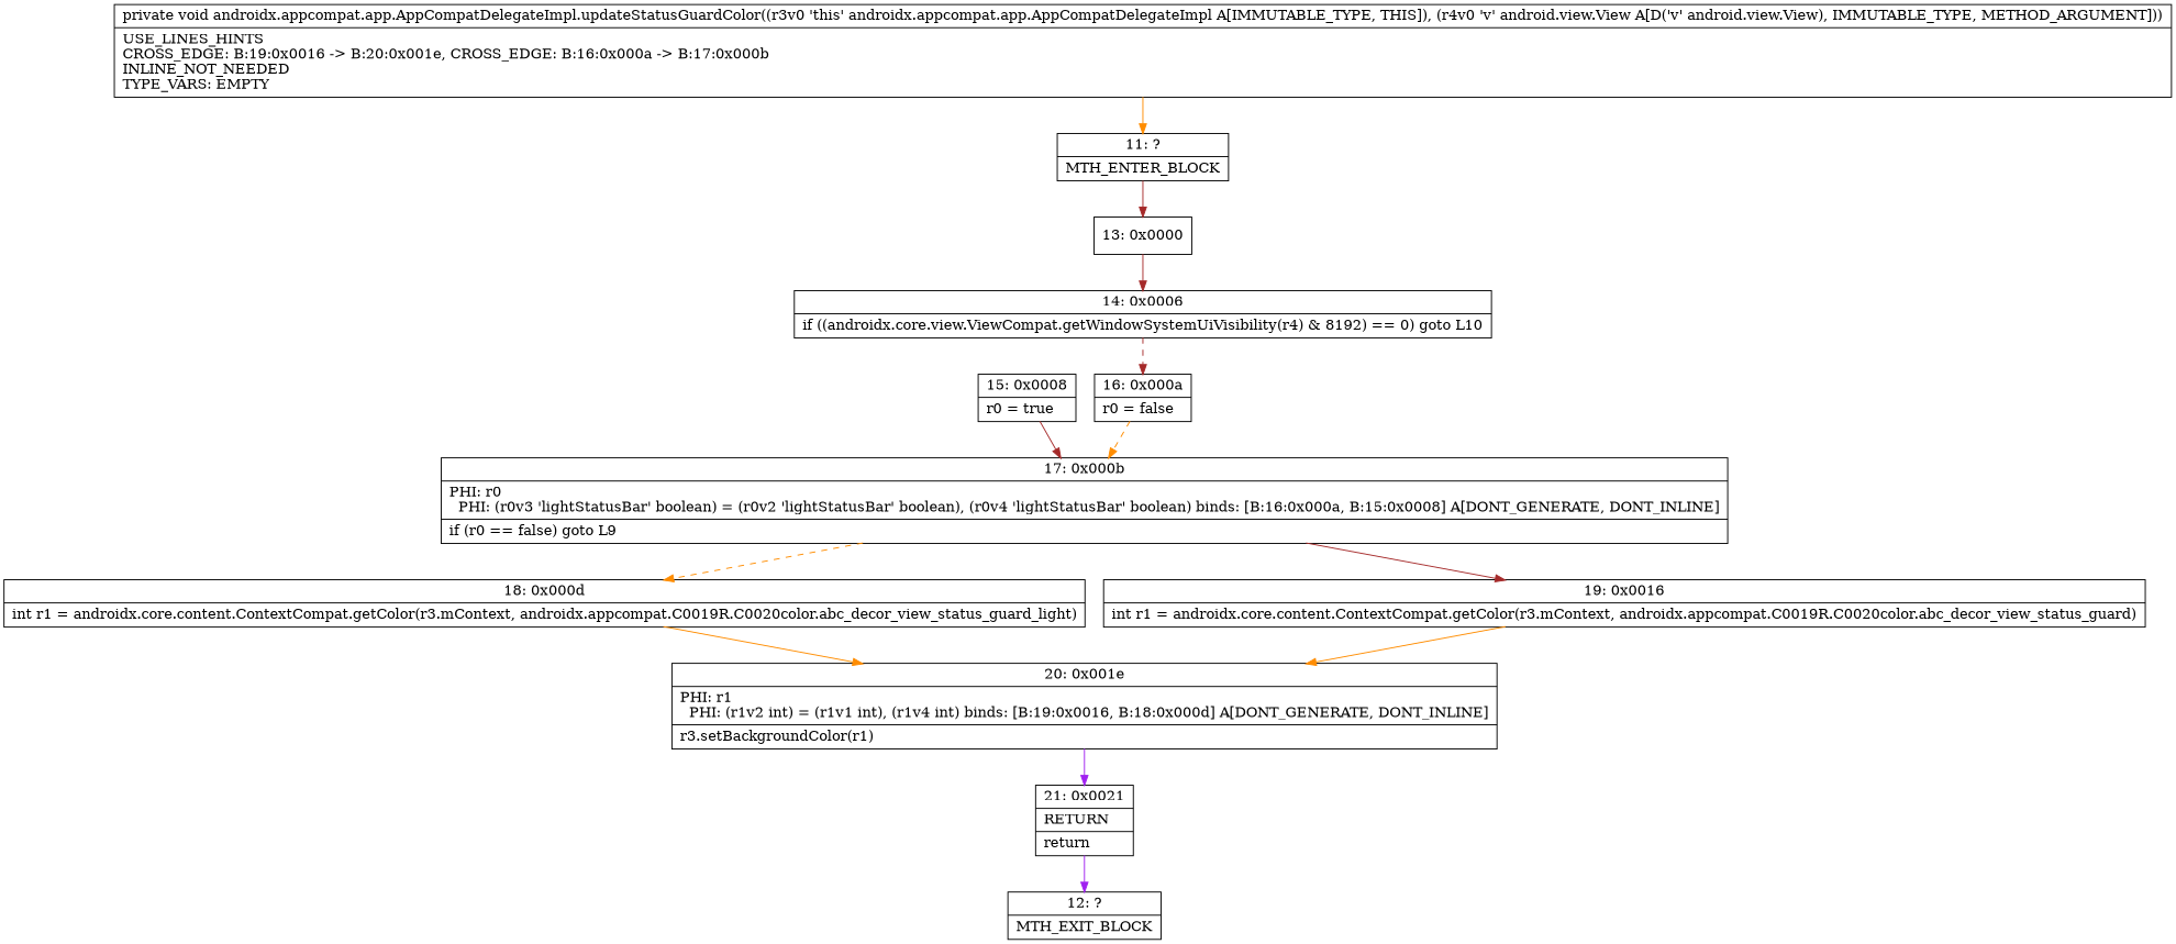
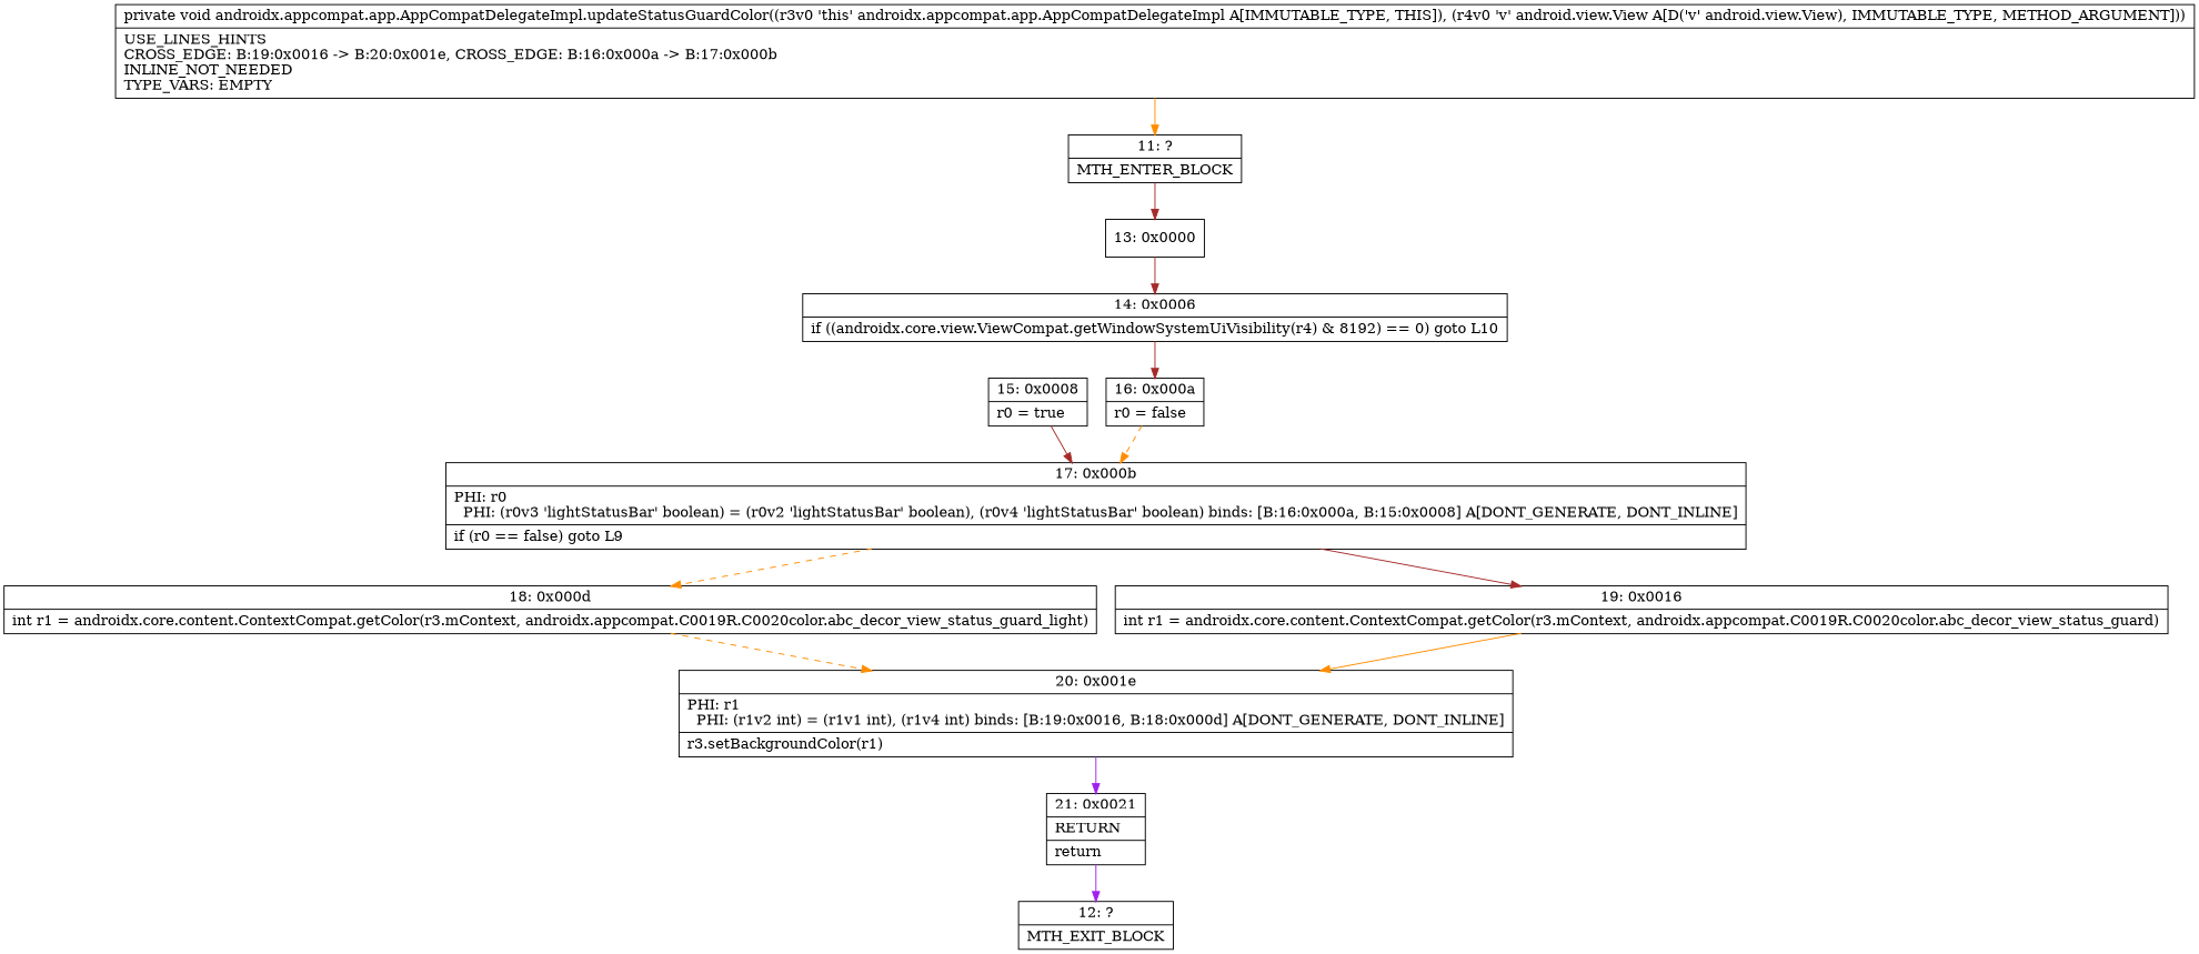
  digraph {
    node [shape=record]
    edge [color=brown]
    n1 [label="{11\:\ ?|MTH_ENTER_BLOCK\l}"]
    n2 [label="{13\:\ 0x0000}"]
    n3 [label="{14\:\ 0x0006|if ((androidx.core.view.ViewCompat.getWindowSystemUiVisibility(r4) & 8192) == 0) goto L10\l}"]
    n4 [label="{16\:\ 0x000a|r0 = false\l}"]
    n5 [label="{15\:\ 0x0008|r0 = true\l}"]
    n6 [label="{17\:\ 0x000b|PHI: r0 \l  PHI: (r0v3 'lightStatusBar' boolean) = (r0v2 'lightStatusBar' boolean), (r0v4 'lightStatusBar' boolean) binds: [B:16:0x000a, B:15:0x0008] A[DONT_GENERATE, DONT_INLINE]\l|if (r0 == false) goto L9\l}"]
    n7 [label="{18\:\ 0x000d|int r1 = androidx.core.content.ContextCompat.getColor(r3.mContext, androidx.appcompat.C0019R.C0020color.abc_decor_view_status_guard_light)\l}"]
    n8 [label="{19\:\ 0x0016|int r1 = androidx.core.content.ContextCompat.getColor(r3.mContext, androidx.appcompat.C0019R.C0020color.abc_decor_view_status_guard)\l}"]
    n9 [label="{20\:\ 0x001e|PHI: r1 \l  PHI: (r1v2 int) = (r1v1 int), (r1v4 int) binds: [B:19:0x0016, B:18:0x000d] A[DONT_GENERATE, DONT_INLINE]\l|r3.setBackgroundColor(r1)\l}"]
    n10 [label="{21\:\ 0x0021|RETURN\l|return\l}"]
    n11 [label="{12\:\ ?|MTH_EXIT_BLOCK\l}"]
    n12 [label="{private void androidx.appcompat.app.AppCompatDelegateImpl.updateStatusGuardColor((r3v0 'this' androidx.appcompat.app.AppCompatDelegateImpl A[IMMUTABLE_TYPE, THIS]), (r4v0 'v' android.view.View A[D('v' android.view.View), IMMUTABLE_TYPE, METHOD_ARGUMENT]))  | USE_LINES_HINTS\lCROSS_EDGE: B:19:0x0016 \-\> B:20:0x001e, CROSS_EDGE: B:16:0x000a \-\> B:17:0x000b\lINLINE_NOT_NEEDED\lTYPE_VARS: EMPTY\l}"]
    n1 -> n2
    n2 -> n3
-   n3 -> n4 [style=dashed]
+   n3 -> n4
    n4 -> n6 [color=darkorange style=dashed]
    n5 -> n6
    n6 -> n7 [color=darkorange style=dashed]
    n6 -> n8
-   n7 -> n9 [color=darkorange]
+   n7 -> n9 [color=darkorange style=dashed]
    n8 -> n9 [color=darkorange]
    n9 -> n10 [color=purple]
    n10 -> n11 [color=purple]
    n12 -> n1 [color=darkorange]
  }
